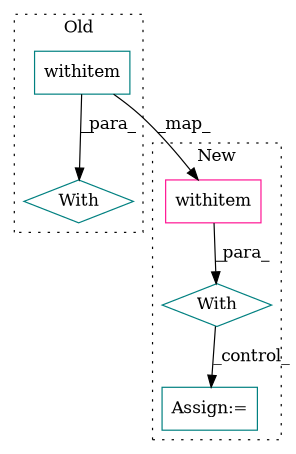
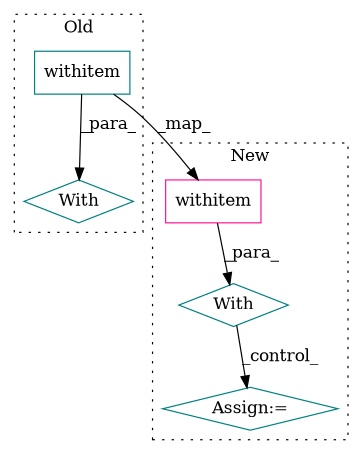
  digraph {
    node [a=49 l=5 shape=box color=teal]
    n1 [label=withitem s=6157]
    n2 [a=39 l="5,28" label=With s="6152,6162" shape=diamond]
    n3 [label=withitem s=3460 color=deeppink]
    n4 [a=39 l="5,63" label=With s="3455,3465" shape=diamond]
-   n5 [a=68 l=3 label="Assign:=" s=3529]
+   n5 [a=68 l=3 label="Assign:=" s=3529 shape=diamond]
    subgraph cluster_1 {
      label=Old
      style=dotted
      n1
      n2
    }
    subgraph cluster_2 {
      label=New
      style=dotted
      n3
      n4
      n5
    }
    n1 -> n2 [label=_para_]
    n1 -> n3 [label=_map_]
    n3 -> n4 [label=_para_]
    n4 -> n5 [label=_control_]
  }
